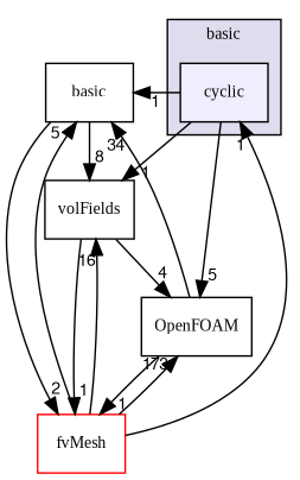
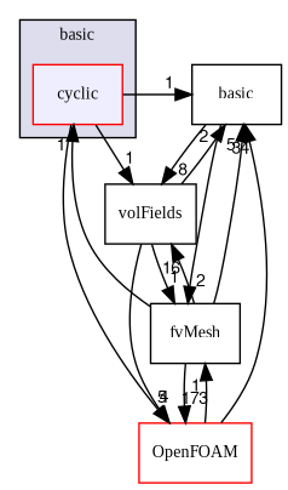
  digraph {
    compound=true
    fontname="Liberation Serif"
    node [fontname="Liberation Serif" fontsize=10 shape=box]
    edge [fontname="Liberation Serif" headlabel=1 labeldistance=1.5 labelfontname=FreeSans labelfontsize=10]
-   n1 [fillcolor="#eeeeff" label=cyclic pencolor=black style=filled]
+   n1 [fillcolor="#eeeeff" label=cyclic pencolor=black style=filled color=red]
    n2 [color=black label=basic]
    n3 [label=volFields]
-   n4 [color=black label=OpenFOAM]
-   n5 [color=red label=fvMesh]
+   n4 [color=red label=OpenFOAM]
+   n5 [color=black label=fvMesh]
    subgraph cluster_1 {
      bgcolor="#ddddee"
      fontsize=10
      label=basic
      pencolor=black
      n1
    }
    n1 -> n2
    n1 -> n3
    n1 -> n4 [headlabel=5]
    n2 -> n3 [headlabel=8]
    n2 -> n5 [headlabel=2]
+   n3 -> n2 [headlabel=2]
    n3 -> n4 [headlabel=4]
    n3 -> n5
    n4 -> n2 [headlabel=34]
    n4 -> n5
    n5 -> n1
    n5 -> n2 [headlabel=5]
    n5 -> n3 [headlabel=16]
    n5 -> n4 [headlabel=173]
  }
